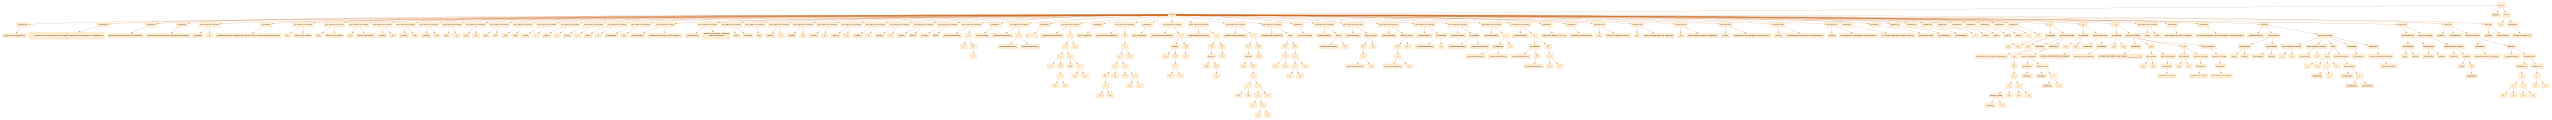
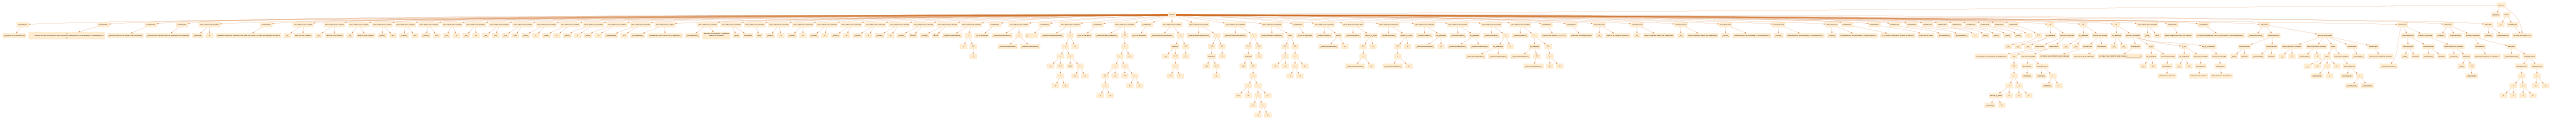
  digraph {
    fontname="Comic Neue"
    rankdir=UD
    node [color=blanchedalmond fontname="Comic Neue" shape=box style=filled]
    edge [color=chocolate3 fontname="Comic Neue"]
    n1 [label=INICIO]
    n2 [label="Comentario "]
    n3 [label="Comentario "]
    n4 [label="Comentario "]
    n5 [label="Comentario "]
    n6 [label="DECLARACION NumEro"]
    n7 [label="Comentario "]
    n8 [label="DECLARACION CadenA"]
    n9 [label="DECLARACION CadenA"]
    n10 [label="DECLARACION CadenA"]
    n11 [label="DECLARACION cadena"]
    n12 [label="DECLARACION cadena"]
    n13 [label="DECLARACION cadena"]
    n14 [label="DECLARACION numero"]
    n15 [label="DECLARACION numero"]
    n16 [label="DECLARACION numero"]
    n17 [label="DECLARACION numero"]
    n18 [label="DECLARACION numero"]
    n19 [label="DECLARACION numero"]
    n20 [label="DECLARACION numero"]
    n21 [label="DECLARACION numero"]
    n22 [label="DECLARACION numero"]
    n23 [label="DECLARACION cadena"]
    n24 [label="DECLARACION cadena"]
    n25 [label="DECLARACION boolean"]
    n26 [label="DECLARACION boolean"]
    n27 [label="DECLARACION caracter"]
    n28 [label="DECLARACION caracter"]
    n29 [label="DECLARACION caracter"]
    n30 [label="DECLARACION caracter"]
    n31 [label="DECLARACION caracter"]
    n32 [label="DECLARACION caracter"]
    n33 [label="DECLARACION caracter"]
    n34 [label="DECLARACION caracter"]
    n35 [label="DECLARACION numero"]
    n36 [label="Comentario "]
    n37 [label="DECLARACION numero"]
    n38 [label="Comentario "]
    n39 [label="DECLARACION nUmero"]
    n40 [label="Comentario "]
    n41 [label="DECLARACION numeRo"]
    n42 [label="Comentario "]
    n43 [label="DECLARACION numero"]
    n44 [label="DECLARACION nuMero"]
    n45 [label="DECLARACION numeRo"]
    n46 [label="DECLARACION numeRo"]
    n47 [label="Comentario "]
    n48 [label="DECLARACION boolean"]
    n49 [label="DECLARACION BooLean"]
    n50 [label="DECLARACION boolean"]
    n51 [label="DECLARACION booleAn"]
    n52 [label="DECLARACION boolean"]
    n53 [label="DECLARACION Boolean"]
    n54 [label="DECLARACION boolEan"]
    n55 [label="Comentario "]
    n56 [label="Comentario "]
    n57 [label=ASIGNACION]
    n58 [label=ASIGNACION]
    n59 [label=ASIGNACION]
    n60 [label=ASIGNACION]
    n61 [label=ASIGNACION]
    n62 [label=ASIGNACION]
    n63 [label="Comentario "]
    n64 [label="Comentario "]
    n65 [label="IMPRIMIR "]
    n66 [label="IMPRIMIR "]
    n67 [label="IMPRIMIR "]
    n68 [label="IMPRIMIR "]
    n69 [label="IMPRIMIR "]
    n70 [label="IMPRIMIR "]
    n71 [label="IMPRIMIR "]
    n72 [label="IMPRIMIR "]
    n73 [label="IMPRIMIR "]
    n74 [label="SI "]
    n75 [label="SI "]
    n76 [label="SI "]
    n77 [label="DECLARACION Boolean"]
    n78 [label="IMPRIMIR "]
    n79 [label="Comentario "]
    n80 [label="METODO "]
    n81 [label="FUNCION "]
    n82 [label="METODO "]
    n83 [label="Ejecutar "]
    n84 [label="/////inicio de la traduccion\n"]
    n85 [label="/*\n        Primer archivo de entrada para proyecto organizacion de lenguajes y compiladores 1\n*/"]
    n86 [label="//errores lexicos, se tienen que recuperar!\n"]
    n87 [label="//seccion de declraciones de funciones de variables\n"]
    n88 [label=_variable1_]
    n89 [label=5]
    n90 [label="//ERROR sintactico, reportar que falta un punto y coma, recuperarse del error\n"]
    n91 [label=_v1_]
    n92 [label="'esta es una cadena'"]
    n93 [label=_v2_]
    n94 [label="'esta es una cadena'"]
    n95 [label=_v3_]
    n96 [label="'esta es una cadena'"]
    n97 [label=_curso1_]
    n98 [label="'olc'"]
    n99 [label=_curso2_]
    n100 [label="'olc'"]
    n101 [label=_curso3_]
    n102 [label="'olc'"]
    n103 [label=_pi1_]
    n104 [label=3]
    n105 [label=_pi2_]
    n106 [label=3.1]
    n107 [label=_pi3_]
    n108 [label=3.14]
    n109 [label=_pi4_]
    n110 [label=3.141]
    n111 [label=_anio1_]
    n112 [label=1]
    n113 [label=_anio2_]
    n114 [label=9]
    n115 [label=_anio3_]
    n116 [label=4]
    n117 [label=_anio4_]
    n118 [label=5]
    n119 [label=_variableNeg_]
    n120 [label=5.0]
    n121 [label=_encabezado1_]
    n122 [label="'Universidad San Carlos de Guatemala...;'"]
    n123 [label=_encabezado2_]
    n124 [label="'Escuela de Ciencias y Sistemas\nSegundo semestre\n'"]
    n125 [label=_flag1_]
    n126 [label=verdadero]
    n127 [label=falso]
    n128 [label=_name1_]
    n129 [label="'f'"]
    n130 [label=_name2_]
    n131 [label="'e'"]
    n132 [label=_name3_]
    n133 [label="'r'"]
    n134 [label=_name4_]
    n135 [label="'n'"]
    n136 [label=_name6_]
    n137 [label="'n'"]
    n138 [label=_name5_]
    n139 [label="'a'"]
    n140 [label=_name7_]
    n141 [label="'${100}'"]
    n142 [label=_name8_]
    n143 [label="'${111}'"]
    n144 [label=_operaciones1Basica_]
    n145 [label="+"]
    n146 [label="//2 el resultado\n"]
    n147 [label=_operaciones1Basica2_]
    n148 [label="+"]
    n149 [label="//               \n"]
    n150 [label=_operaciones1Intermedia_]
    n151 [label="+"]
    n152 [label="//171 el resultado\n"]
    n153 [label=_operaciones1Avanzadas1_]
    n154 [label="( )"]
    n155 [label="//291 el resultado\n"]
    n156 [label=_operaciones1Avanzadas2_]
    n157 [label="+"]
    n158 [label=_operaciones1Avanzadas3_]
    n159 [label="+"]
    n160 [label=_operaciones4Avanzadas4_]
    n161 [label="+"]
    n162 [label=_operaciones1Avanzadas6_]
    n163 [label=mod]
    n164 [label="//4 es el resultado\n"]
    n165 [label=_operacionRela3_]
    n166 [label=mayor]
    n167 [label=_operacionRela3_]
    n168 [label=mayor_o_igual]
    n169 [label=_operacionRela3_]
    n170 [label=menor_o_igual]
    n171 [label=_operacionRela4_]
    n172 [label=es_diferente]
    n173 [label=_operacionRela5_]
    n174 [label=es_diferente]
    n175 [label=_operacionRela6_]
    n176 [label="+"]
    n177 [label=_operacionRela7_]
    n178 [label="*"]
    n179 [label="/*otro error lexico************/"]
    n180 [label="//seccion de asignaciones\n"]
    n181 [label=_v1_]
    n182 [label="'esta es la cadena numero 1'"]
    n183 [label=_v2_]
    n184 [label="'estas cadenas deben ser diferentes'"]
    n185 [label=_v3_]
    n186 [label="'estas cadenas deben ser diferentes'"]
    n187 [label=_curso1_]
    n188 [label="'Organizacion de lenguajes y compiladores 1'"]
    n189 [label=_curso2_]
    n190 [label="'Organizacion de lenguajes y compiladores 1'"]
    n191 [label=_curso3_]
    n192 [label="'Organizacion de lenguajes y compiladores 1'"]
    n193 [label="/******error sintactico, le falta la flecha*/"]
    n194 [label="//otro error lexico\n"]
    n195 [label=_encabezado1_]
    n196 [label=_encabezado2_]
    n197 [label="'...'"]
    n198 [label=_anio1_]
    n199 [label=_anio2_]
    n200 [label=_anio3_]
    n201 [label=_anio4_]
    n202 [label="'.'"]
    n203 [label="( )"]
    n204 [label=es_diferente]
    n205 [label=INSTRUCCIONES]
    n206 [label=es_diferente]
    n207 [label=INSTRUCCIONES]
    n208 [label=es_diferente]
    n209 [label=INSTRUCCIONES]
    n210 [label=_varB_]
    n211 [label=falso]
    n212 [label="'Estas definiendo bien los valores'"]
    n213 [label="SEGUN "]
    n214 [label=_varaux_]
    n215 [label="CASO "]
    n216 [label="/*Ahora empezamos con las funciones y procedimientos*/"]
    n217 [label=_potenciaManual_]
    n218 [label=PARAMETROS]
    n219 [label=INSTRUCCIONES]
    n220 [label=_potenciaFuncion_]
    n221 [label=PARAMETROS]
    n222 [label=INSTRUCCIONES]
    n223 [label=_metodo_]
    n224 [label=PARAMETROS]
    n225 [label=INSTRUCCIONES]
    n226 [label=_metodo_]
    n227 [label=PARAMETROS]
    n228 [label=1]
    n229 [label="( )"]
    n230 [label=1]
    n231 [label=_operaciones1Basica_]
    n232 [label=_operaciones1Basica_]
    n233 [label="+"]
    n234 [label=9]
    n235 [label="+"]
    n236 [label="/"]
    n237 [label=15]
    n238 [label="( )"]
    n239 [label=200]
    n240 [label="*"]
    n241 [label="*"]
    n242 [label=9]
    n243 [label=8]
    n244 [label=8]
    n245 [label=3]
    n246 [label="+"]
    n247 [label="+"]
    n248 [label=9]
    n249 [label="*"]
    n250 [label="/"]
    n251 [label="( )"]
    n252 [label=8]
    n253 [label=200]
    n254 [label="*"]
    n255 [label="+"]
    n256 [label=15]
    n257 [label=9]
    n258 [label=8]
    n259 [label=3]
    n260 [label=potencia]
    n261 [label="( )"]
    n262 [label=30]
    n263 [label="( )"]
    n264 [label=2]
    n265 [label="-"]
    n266 [label=22.2]
    n267 [label=2.2]
    n268 [label="( )"]
    n269 [label="( )"]
    n270 [label=potencia]
    n271 [label=2]
    n272 [label=30]
    n273 [label="( )"]
    n274 [label=2]
    n275 [label="( )"]
    n276 [label="( )"]
    n277 [label=potencia]
    n278 [label=2]
    n279 [label=30]
    n280 [label="( )"]
    n281 [label="+"]
    n282 [label="-"]
    n283 [label="-"]
    n284 [label=10]
    n285 [label=8]
    n286 [label="-"]
    n287 [label=1]
    n288 [label=9]
    n289 [label="*"]
    n290 [label=4]
    n291 [label=2]
    n292 [label="( )"]
    n293 [label="( )"]
    n294 [label="*"]
    n295 [label="+"]
    n296 [label=5]
    n297 [label=8]
    n298 [label="+"]
    n299 [label=6]
    n300 [label=1]
    n301 [label=5]
    n302 [label=_operaciones1Basica_]
    n303 [label=8]
    n304 [label="( )"]
    n305 [label=8]
    n306 [label="+"]
    n307 [label=_operaciones1Basica_]
    n308 [label=6]
    n309 [label="( )"]
    n310 [label=8]
    n311 [label="+"]
    n312 [label=_operaciones1Basica_]
    n313 [label=6]
    n314 [label=_operaciones1Basica_]
    n315 [label=8]
    n316 [label=_operaciones1Basica_]
    n317 [label=_operaciones1Basica_]
    n318 [label=es_diferente]
    n319 [label=1]
    n320 [label=_operaciones1Basica_]
    n321 [label=_operaciones1Basica_]
    n322 [label=es_diferente]
    n323 [label="( )"]
    n324 [label=_operaciones1Basica_]
    n325 [label="( )"]
    n326 [label="+"]
    n327 [label=_operaciones1Basica_]
    n328 [label=8]
    n329 [label=5]
    n330 [label=_v3_]
    n331 [label=_v1_]
    n332 [label=_v2_]
    n333 [label="IMPRIMIR "]
    n334 [label="MIENTRAS "]
    n335 [label="'Al parecer no funciona la asignacion'"]
    n336 [label=not]
    n337 [label=INSTRUCCIONES]
    n338 [label="( )"]
    n339 [label="IMPRIMIR "]
    n340 [label=ASIGNACION]
    n341 [label="+"]
    n342 [label="*"]
    n343 [label="/"]
    n344 [label=mayor_o_igual]
    n345 [label=5]
    n346 [label=8]
    n347 [label=2]
    n348 [label=_variable1_]
    n349 [label=5]
    n350 [label=_variable1_]
    n351 [label=_variable1_]
    n352 [label="+"]
    n353 [label=_variable1_]
    n354 [label=1]
    n355 [label=_v1_]
    n356 [label=_v2_]
    n357 [label="IMPRIMIR "]
    n358 [label="IMPRIMIR "]
    n359 [label="'no tiene que imprimir este mensaje'"]
    n360 [label="'este print es un ejemplo'"]
    n361 [label=_v1_]
    n362 [label=_v2_]
    n363 [label="IMPRIMIR "]
    n364 [label="O_SI "]
    n365 [label="O_SI "]
    n366 [label="de_lo_contrario "]
    n367 [label="'no tiene que imprimir este mensaj_______________e'"]
    n368 [label=es_diferente]
    n369 [label=INSTRUCCIONES]
    n370 [label=es_diferente]
    n371 [label=INSTRUCCIONES]
    n372 [label=INSTRUCCIONES]
    n373 [label=_v1_]
    n374 [label=13]
    n375 [label="IMPRIMIR "]
    n376 [label="'mensaje de prueba'"]
    n377 [label=_v1_]
    n378 [label=14]
    n379 [label="IMPRIMIR "]
    n380 [label="'mensaje de prueba'"]
    n381 [label="IMPRIMIR "]
    n382 [label="'este print es un ejemplo'"]
    n383 [label=0]
    n384 [label="IMPRIMIR "]
    n385 [label="'el valor es mayor a 2'"]
    n386 [label=PARAMETRO]
    n387 [label=PARAMETRO]
    n388 [label="DECLARACION Numero"]
    n389 [label="DECLARACION Numero"]
    n390 [label="PARA "]
    n391 [label="IMPRIMIR "]
    n392 [label="IMPRIMIR "]
    n393 [label=_base_]
    n394 [label=Numero]
    n395 [label=_exponenete_]
    n396 [label=Numero]
    n397 [label=_i_]
    n398 [label=0]
    n399 [label=_acumulado_]
    n400 [label=0]
    n401 [label="Para "]
    n402 [label=INSTRUCCIONES]
    n403 [label=_acumulado_]
    n404 [label="' Esta es la potencia Manual'"]
    n405 [label=_i_]
    n406 [label=0]
    n407 [label="-"]
    n408 [label=1]
    n409 [label=ASIGNACION]
    n410 [label=_exponente_]
    n411 [label=1]
    n412 [label=_acumulado_]
    n413 [label="+"]
    n414 [label=_acumulado_]
    n415 [label=_acumulado_]
    n416 [label=PARAMETRO]
    n417 [label=PARAMETRO]
    n418 [label="DECLARACION Numero"]
    n419 [label=_base_]
    n420 [label=Numero]
    n421 [label=_exponente_]
    n422 [label=Numero]
    n423 [label=_potencia_]
    n424 [label=potencia]
    n425 [label=_base_]
    n426 [label="( )"]
    n427 [label=_exponente_]
    n428 [label="IMPRIMIR "]
    n429 [label="Ejecutar "]
    n430 [label="'estamos imprimir al metodo 1'"]
    n431 [label=_potenciaManual_]
    n432 [label=PARAMETROS]
    n433 [label=PARAMETRO]
    n434 [label=PARAMETRO]
    n435 [label="+"]
    n436 [label="+"]
    n437 [label="*"]
    n438 [label="/"]
    n439 [label=3]
    n440 [label=1]
    n441 [label=4]
    n442 [label=2]
    n443 [label=3]
    n444 [label=2]
    n1 -> n2
    n1 -> n3
    n1 -> n4
    n1 -> n5
    n1 -> n6
    n1 -> n7
    n1 -> n8
    n1 -> n9
    n1 -> n10
    n1 -> n11
    n1 -> n12
    n1 -> n13
    n1 -> n14
    n1 -> n15
    n1 -> n16
    n1 -> n17
    n1 -> n18
    n1 -> n19
    n1 -> n20
    n1 -> n21
    n1 -> n22
    n1 -> n23
    n1 -> n24
    n1 -> n25
    n1 -> n26
    n1 -> n27
    n1 -> n28
    n1 -> n29
    n1 -> n30
    n1 -> n31
    n1 -> n32
    n1 -> n33
    n1 -> n34
    n1 -> n35
    n1 -> n36
    n1 -> n37
    n1 -> n38
    n1 -> n39
    n1 -> n40
    n1 -> n41
    n1 -> n42
    n1 -> n43
    n1 -> n44
    n1 -> n45
    n1 -> n46
    n1 -> n47
    n1 -> n48
    n1 -> n49
    n1 -> n50
    n1 -> n51
    n1 -> n52
    n1 -> n53
    n1 -> n54
    n1 -> n55
    n1 -> n56
    n1 -> n57
    n1 -> n58
    n1 -> n59
    n1 -> n60
    n1 -> n61
    n1 -> n62
    n1 -> n63
    n1 -> n64
    n1 -> n65
    n1 -> n66
    n1 -> n67
    n1 -> n68
    n1 -> n69
    n1 -> n70
    n1 -> n71
    n1 -> n72
    n1 -> n73
    n1 -> n74
    n1 -> n75
    n1 -> n76
    n1 -> n77
    n1 -> n78
    n1 -> n79
    n1 -> n80
    n1 -> n81
    n1 -> n82
    n1 -> n83
    n2 -> n84
    n3 -> n85
    n4 -> n86
    n5 -> n87
    n6 -> n88
    n6 -> n89
    n7 -> n90
    n8 -> n91
    n8 -> n92
    n9 -> n93
    n9 -> n94
    n10 -> n95
    n10 -> n96
    n11 -> n97
    n11 -> n98
    n12 -> n99
    n12 -> n100
    n13 -> n101
    n13 -> n102
    n14 -> n103
    n14 -> n104
    n15 -> n105
    n15 -> n106
    n16 -> n107
    n16 -> n108
    n17 -> n109
    n17 -> n110
    n18 -> n111
    n18 -> n112
    n19 -> n113
    n19 -> n114
    n20 -> n115
    n20 -> n116
    n21 -> n117
    n21 -> n118
    n22 -> n119
    n22 -> n120
    n23 -> n121
    n23 -> n122
    n24 -> n123
    n24 -> n124
    n25 -> n125
    n25 -> n126
    n26 -> n127
    n27 -> n128
    n27 -> n129
    n28 -> n130
    n28 -> n131
    n29 -> n132
    n29 -> n133
    n30 -> n134
    n30 -> n135
    n31 -> n136
    n31 -> n137
    n32 -> n138
    n32 -> n139
    n33 -> n140
    n33 -> n141
    n34 -> n142
    n34 -> n143
    n35 -> n144
    n35 -> n145
    n36 -> n146
    n37 -> n147
    n37 -> n148
    n38 -> n149
    n39 -> n150
    n39 -> n151
    n40 -> n152
    n41 -> n153
    n41 -> n154
    n42 -> n155
    n43 -> n156
    n43 -> n157
    n44 -> n158
    n44 -> n159
    n45 -> n160
    n45 -> n161
    n46 -> n162
    n46 -> n163
    n47 -> n164
    n48 -> n165
    n48 -> n166
    n49 -> n167
    n49 -> n168
    n50 -> n169
    n50 -> n170
    n51 -> n171
    n51 -> n172
    n52 -> n173
    n52 -> n174
    n53 -> n175
    n53 -> n176
    n54 -> n177
    n54 -> n178
    n55 -> n179
    n56 -> n180
    n57 -> n181
    n57 -> n182
    n58 -> n183
    n58 -> n184
    n59 -> n185
    n59 -> n186
    n60 -> n187
    n60 -> n188
    n61 -> n189
    n61 -> n190
    n62 -> n191
    n62 -> n192
    n63 -> n193
    n64 -> n194
    n65 -> n195
    n66 -> n196
    n67 -> n197
    n68 -> n198
    n69 -> n199
    n70 -> n200
    n71 -> n201
    n72 -> n202
    n73 -> n203
    n74 -> n204
    n74 -> n205
    n75 -> n206
    n75 -> n207
    n76 -> n208
    n76 -> n209
    n77 -> n210
    n77 -> n211
    n78 -> n212
    n79 -> n216
    n80 -> n217
    n80 -> n218
    n80 -> n219
-   n404 -> n220
+   n81 -> n220
    n81 -> n221
    n81 -> n222
    n82 -> n223
    n82 -> n224
    n82 -> n225
    n83 -> n226
    n83 -> n227
    n145 -> n228
    n145 -> n229
    n148 -> n231
    n148 -> n232
    n151 -> n233
    n151 -> n234
    n154 -> n246
    n157 -> n260
    n157 -> n261
    n159 -> n268
    n159 -> n269
    n161 -> n275
    n161 -> n276
    n163 -> n292
    n163 -> n293
    n166 -> n302
    n166 -> n303
    n168 -> n304
    n168 -> n305
    n170 -> n309
    n170 -> n310
    n172 -> n314
    n172 -> n315
    n174 -> n316
    n174 -> n317
    n176 -> n318
    n176 -> n319
    n178 -> n322
    n178 -> n323
    n203 -> n330
    n204 -> n331
    n204 -> n332
    n205 -> n333
    n205 -> n334
    n206 -> n355
    n206 -> n356
    n207 -> n357
    n207 -> n358
    n208 -> n361
    n208 -> n362
    n209 -> n363
    n209 -> n364
    n209 -> n365
    n209 -> n366
    n213 -> n1
    n213 -> n214
-   n213 -> n215
+   n213 -> n385
    n215 -> n383
    n215 -> n384
    n218 -> n386
    n218 -> n387
    n219 -> n388
    n219 -> n389
    n219 -> n390
    n219 -> n391
    n219 -> n392
    n221 -> n416
    n221 -> n417
    n222 -> n418
    n225 -> n428
    n225 -> n429
    n229 -> n230
    n233 -> n235
    n233 -> n236
    n235 -> n237
    n235 -> n238
    n236 -> n239
    n236 -> n240
    n238 -> n241
    n240 -> n244
    n240 -> n245
    n241 -> n242
    n241 -> n243
    n246 -> n247
    n246 -> n248
    n247 -> n249
    n247 -> n250
    n249 -> n251
    n249 -> n252
    n250 -> n253
    n250 -> n254
    n251 -> n255
    n254 -> n258
    n254 -> n259
    n255 -> n256
    n255 -> n257
    n260 -> n262
    n260 -> n263
    n261 -> n264
    n263 -> n265
    n265 -> n266
    n265 -> n267
    n268 -> n270
    n269 -> n271
    n270 -> n272
    n270 -> n273
    n273 -> n274
    n275 -> n277
    n276 -> n278
    n277 -> n279
    n277 -> n280
    n280 -> n281
    n281 -> n282
    n281 -> n283
    n282 -> n284
    n282 -> n285
    n283 -> n286
    n283 -> n287
    n286 -> n288
    n286 -> n289
    n289 -> n290
    n289 -> n291
    n292 -> n294
    n293 -> n295
    n294 -> n296
    n294 -> n297
    n295 -> n298
    n295 -> n299
    n298 -> n300
    n298 -> n301
    n304 -> n306
    n306 -> n307
    n306 -> n308
    n309 -> n311
    n311 -> n312
    n311 -> n313
    n318 -> n320
    n318 -> n321
    n322 -> n324
    n322 -> n325
    n323 -> n326
    n325 -> n327
    n326 -> n328
    n326 -> n329
    n333 -> n335
    n334 -> n336
    n334 -> n337
    n336 -> n338
    n337 -> n339
    n337 -> n340
    n338 -> n341
    n339 -> n350
    n340 -> n351
    n340 -> n352
    n341 -> n342
    n341 -> n343
    n342 -> n344
    n342 -> n345
    n343 -> n346
    n343 -> n347
    n344 -> n348
    n344 -> n349
    n352 -> n353
    n352 -> n354
    n357 -> n359
    n358 -> n360
    n363 -> n367
    n364 -> n368
    n364 -> n369
    n365 -> n370
    n365 -> n371
    n366 -> n372
    n368 -> n373
    n368 -> n374
    n369 -> n375
    n370 -> n377
    n370 -> n378
    n371 -> n379
    n372 -> n381
    n375 -> n376
    n379 -> n380
    n381 -> n382
    n384 -> n385
    n386 -> n393
    n386 -> n394
    n387 -> n395
    n387 -> n396
    n388 -> n397
    n388 -> n398
    n389 -> n399
    n389 -> n400
    n390 -> n401
    n390 -> n402
    n391 -> n403
    n392 -> n404
    n401 -> n405
    n401 -> n406
    n401 -> n407
    n401 -> n408
    n402 -> n409
    n407 -> n410
    n407 -> n411
    n409 -> n412
    n409 -> n413
    n413 -> n414
    n413 -> n415
    n416 -> n419
    n416 -> n420
    n417 -> n421
    n417 -> n422
    n418 -> n423
    n418 -> n424
    n424 -> n425
    n424 -> n426
    n426 -> n427
    n428 -> n430
    n429 -> n431
    n429 -> n432
    n432 -> n433
    n432 -> n434
    n433 -> n435
    n434 -> n436
    n435 -> n437
    n435 -> n438
    n436 -> n443
    n436 -> n444
    n437 -> n439
    n437 -> n440
    n438 -> n441
    n438 -> n442
  }
